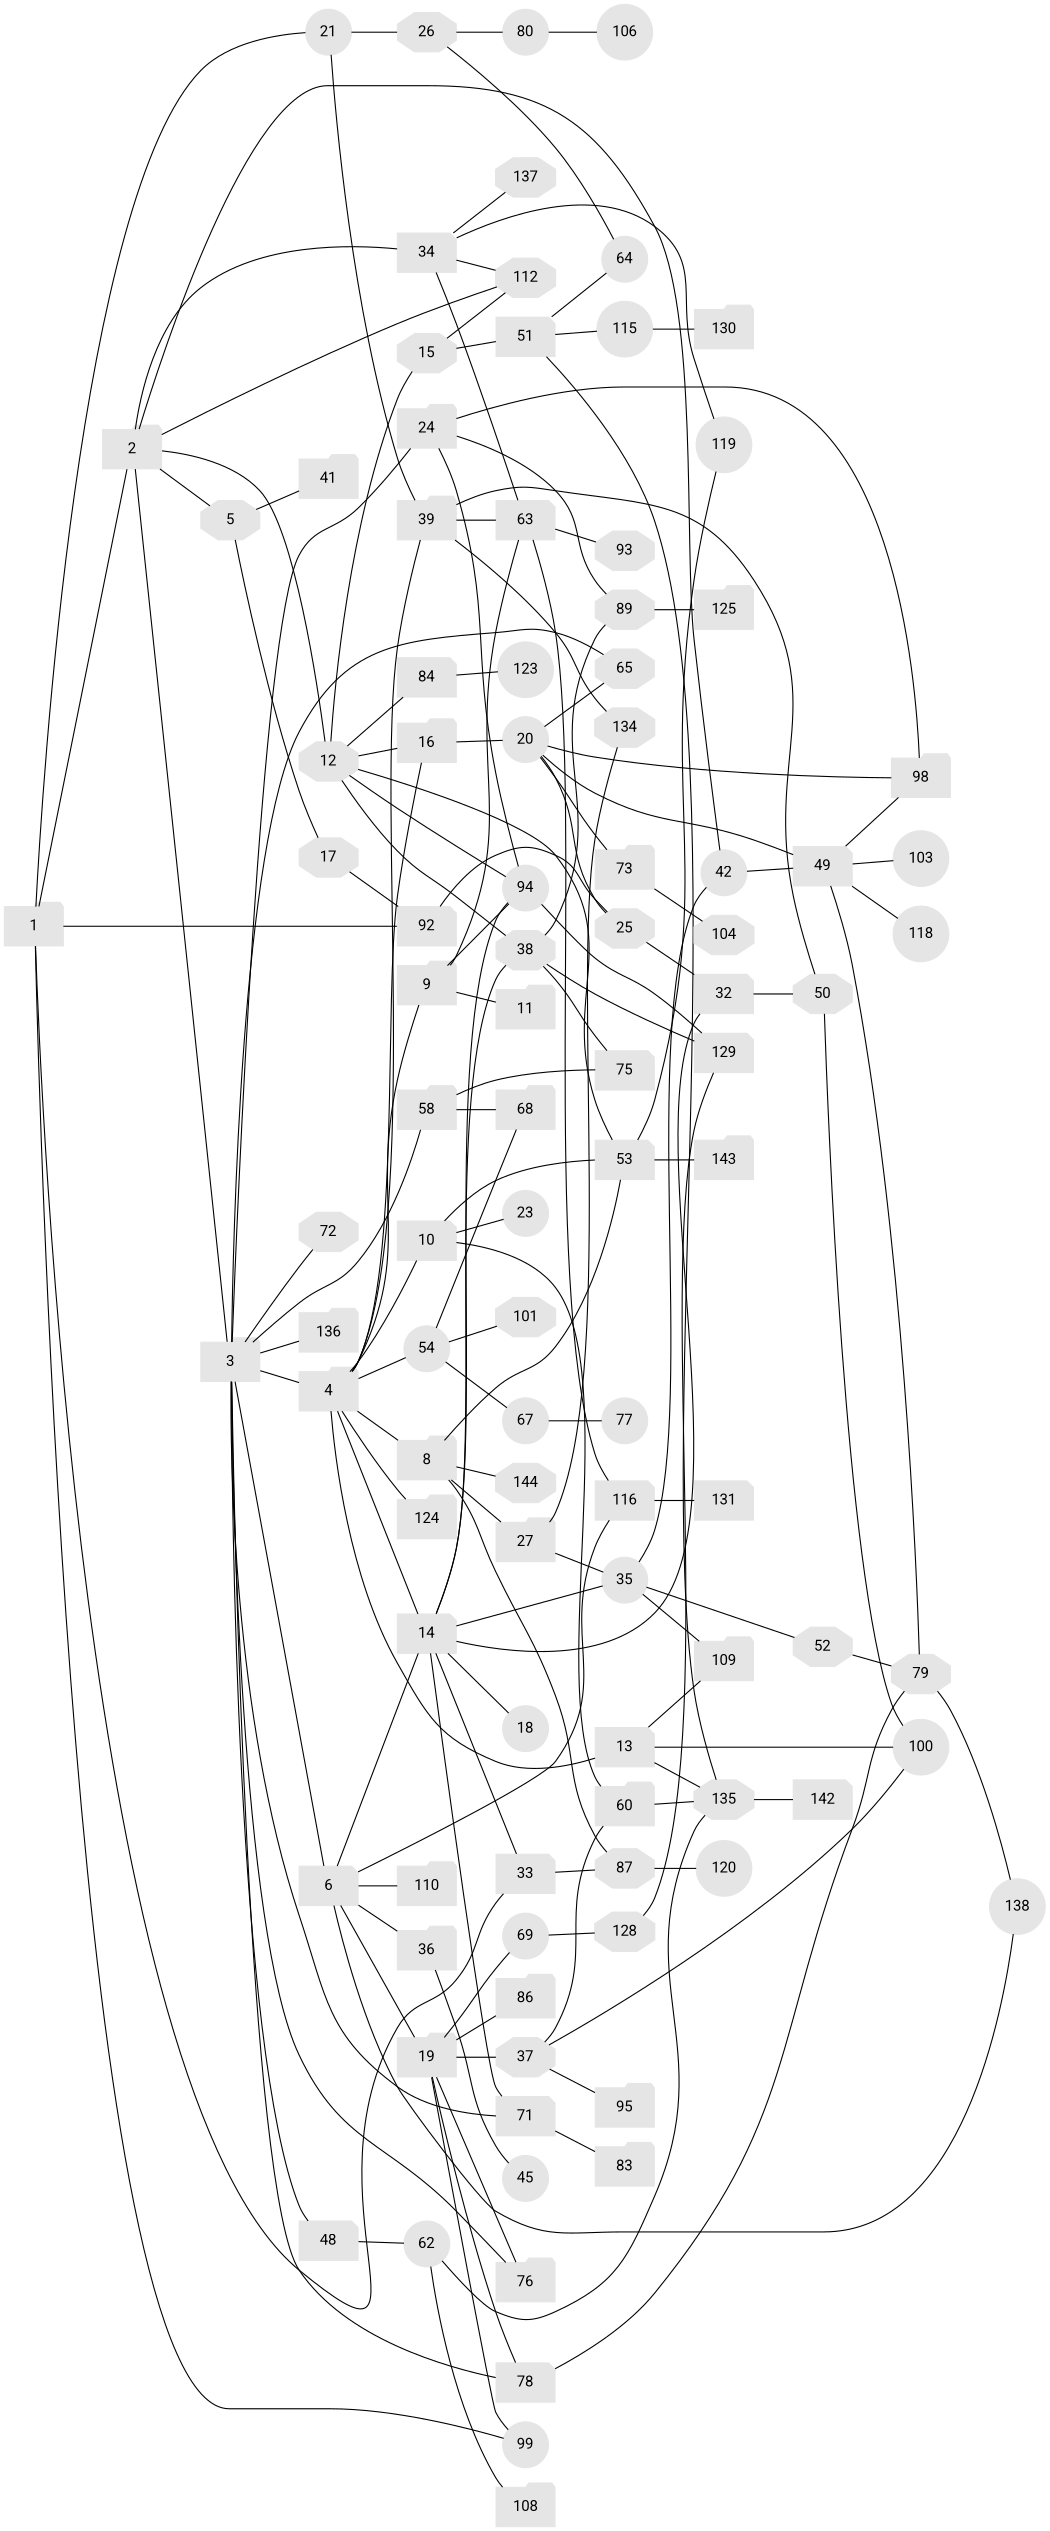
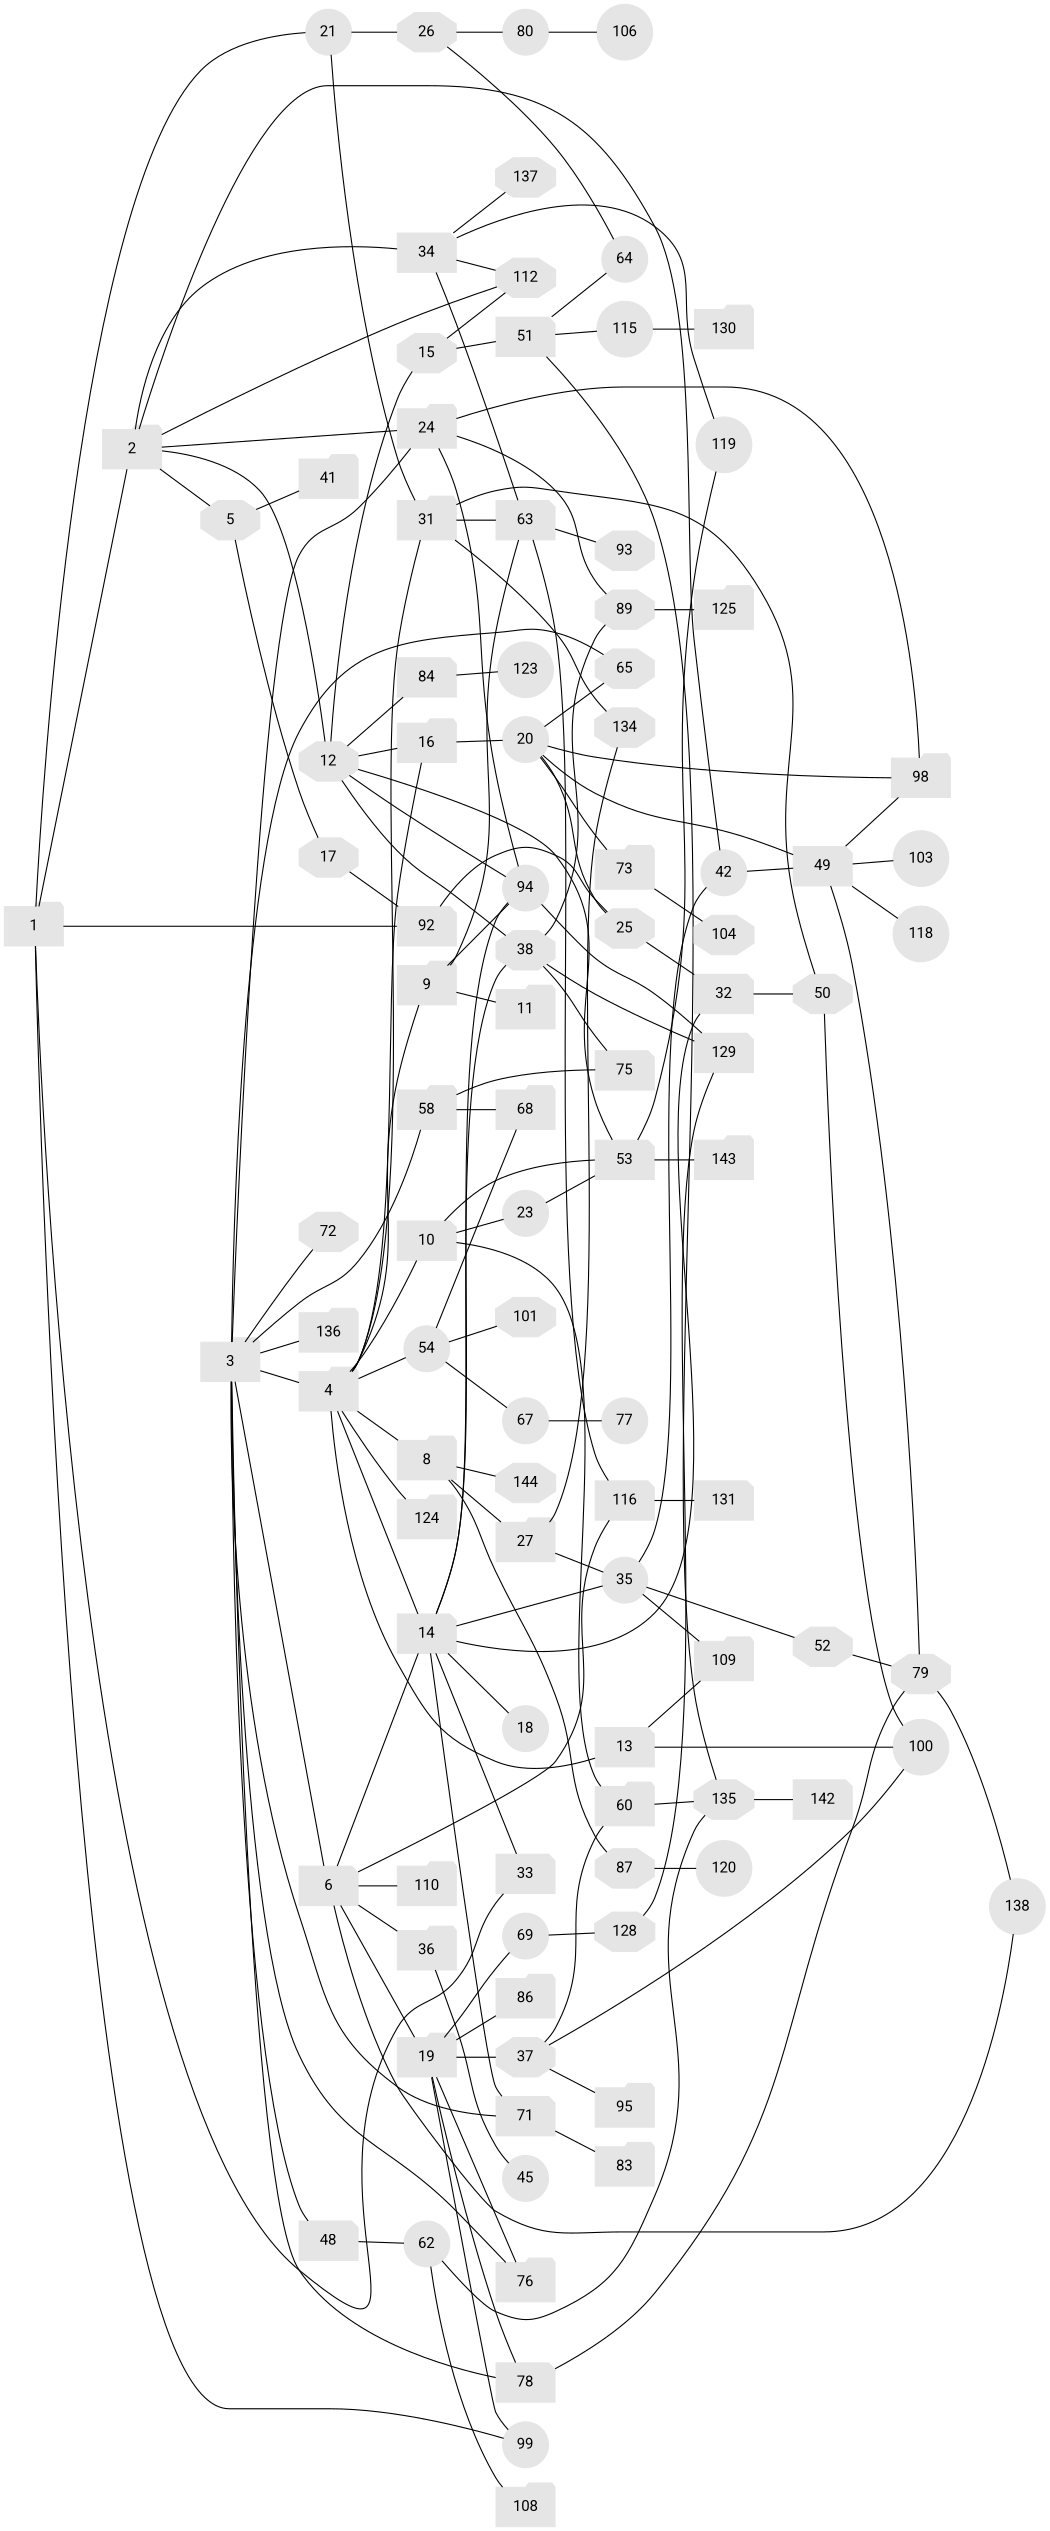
  graph {
    fontname=Roboto
    rankdir=LR
    node [color=gray90 fontname=Roboto shape=folder style=filled]
    edge [fontname=Roboto]
    1 [super="+74"]
    2 [super="+28"]
    21 [shape=circle]
    n4 [label=92 shape=note super="+66"]
    33 [shape=note super="+47"]
    99 [shape=circle]
    3 [super="+43"]
    5 [shape=octagon]
    12 [shape=octagon super="+44"]
    34 [shape=note super="+133"]
    42 [shape=circle]
    112 [shape=octagon super="+127"]
-   31 [super="+59" label=39]
+   31 [super="+59"]
    26 [shape=octagon super="+56"]
    25 [shape=octagon super="+40"]
    87 [shape=octagon]
    4 [super="+7"]
    6 [shape=note super="+146"]
    24
    48 [shape=note super="+102"]
    58 [super="+82"]
    65 [shape=octagon super="+113"]
    71 [shape=note]
    72 [shape=octagon]
    76
    78 [shape=note]
    136
    17 [shape=octagon]
    41
    16 [super="+90"]
    53 [shape=note super="+85"]
    94 [shape=circle super="+139"]
    15 [shape=octagon super="+57"]
    38 [shape=octagon super="+88"]
    84 [shape=note]
    63 [shape=note super="+105"]
    119 [shape=circle]
    137 [shape=octagon]
    49 [shape=note super="+92"]
    8 [super="+30"]
    9 [super="+122"]
    10 [shape=note super="+61"]
    13 [shape=note]
    14 [shape=note super="+55"]
    54 [shape=circle super="+117"]
    124
    19 [super="+145"]
    36
    110
    116 [shape=note super="+132"]
    138 [shape=circle]
    98 [super="+126"]
    89 [shape=octagon]
    62 [shape=circle super="+91"]
    75 [shape=note]
    68
    83
    79 [shape=octagon super="+97"]
    27 [super="+96"]
    144 [shape=octagon]
    11 [super="+121"]
    23 [shape=circle]
    60 [super="+81"]
    100 [shape=circle]
    109
    135 [shape=octagon super="+140"]
    18 [shape=circle]
    32 [shape=note]
    35 [shape=circle super="+46"]
    20 [shape=circle super="+29"]
    134 [shape=octagon]
    50 [shape=octagon]
    67 [shape=circle]
    101 [shape=octagon]
    37 [shape=octagon super="+39"]
    69 [shape=circle super="+114"]
    86
    45 [shape=circle super="+141"]
    131 [shape=note]
    143
    120 [shape=circle]
    93 [shape=octagon]
    129 [shape=note]
    51 [shape=note super="+107"]
    123 [shape=circle]
    142 [shape=note]
    52 [shape=octagon]
    64 [shape=circle super="+111"]
    115 [shape=circle]
    73
    95
    128 [shape=octagon]
    103 [shape=circle]
    118 [shape=circle]
    104 [shape=octagon]
    80 [shape=circle]
    125
    106 [shape=circle]
    108
    130
    77 [shape=circle]
    1 -- 2
    1 -- 21
    1 -- n4
    1 -- 33
    1 -- 99
-   2 -- 3
+   2 -- 24
    2 -- 5
    2 -- 12
    2 -- 34
    2 -- 42
    2 -- 112
    21 -- 31
    21 -- 26
    n4 -- 25
-   33 -- 87
    3 -- 4
    3 -- 6
    3 -- 24
    3 -- 48
    3 -- 58
    3 -- 65
    3 -- 71
    3 -- 72
    3 -- 76
    3 -- 78
    3 -- 136
    5 -- 17
    5 -- 41
    12 -- 16
    12 -- 53
    12 -- 94 [weight=2]
    12 -- 15
    12 -- 38
    12 -- 84
    34 -- 112
    34 -- 63
    34 -- 119
    34 -- 137
    42 -- 49
    31 -- 63
    31 -- 134
    31 -- 50
    26 -- 64
    26 -- 80
    25 -- 32
    87 -- 120
    4 -- 31
    4 -- 16
    4 -- 8
    4 -- 9
    4 -- 10
    4 -- 13
    4 -- 14
    4 -- 54
    4 -- 124
    6 -- 14
    6 -- 19
    6 -- 36
    6 -- 110
    6 -- 116
    6 -- 138
    24 -- 94
    24 -- 98
    24 -- 89
    48 -- 62
    58 -- 75
    58 -- 68
    71 -- 83
    78 -- 79
    17 -- n4
    16 -- 20
    53 -- 119
    53 -- 143
    94 -- 129
    15 -- 112
    15 -- 51
    38 -- 89
    38 -- 75
    38 -- 129
    84 -- 123
    63 -- 116
    63 -- 93
    49 -- 98
    49 -- 79
    49 -- 103
    49 -- 118
    8 -- 87
-   8 -- 53
+   23 -- 53
    8 -- 27
    8 -- 144
    9 -- 94
    9 -- 63 [weight=2]
    9 -- 11
    10 -- 53
    10 -- 23
    10 -- 60
    13 -- 100
    13 -- 109
-   13 -- 135
    14 -- 33
    14 -- 71
    14 -- 94
    14 -- 38
    14 -- 18
    14 -- 32
    14 -- 35
    54 -- 68
    54 -- 67
    54 -- 101
    19 -- 99
    19 -- 76
    19 -- 78
    19 -- 37
    19 -- 69
    19 -- 86
    36 -- 45
    116 -- 131
    89 -- 125
    62 -- 135
    62 -- 108
    79 -- 138
    27 -- 35
    27 -- 134
    60 -- 135
    135 -- 142
    32 -- 50
    35 -- 42
    35 -- 109
    35 -- 52
    20 -- 25
    20 -- 65
    20 -- 49
    20 -- 98
    20 -- 73
    50 -- 100
    67 -- 77
    37 -- 60
    37 -- 100
    37 -- 95
    69 -- 128
    51 -- 135
    51 -- 64
    51 -- 115
    52 -- 79
    115 -- 130
    73 -- 104
    128 -- 129
    80 -- 106
  }
